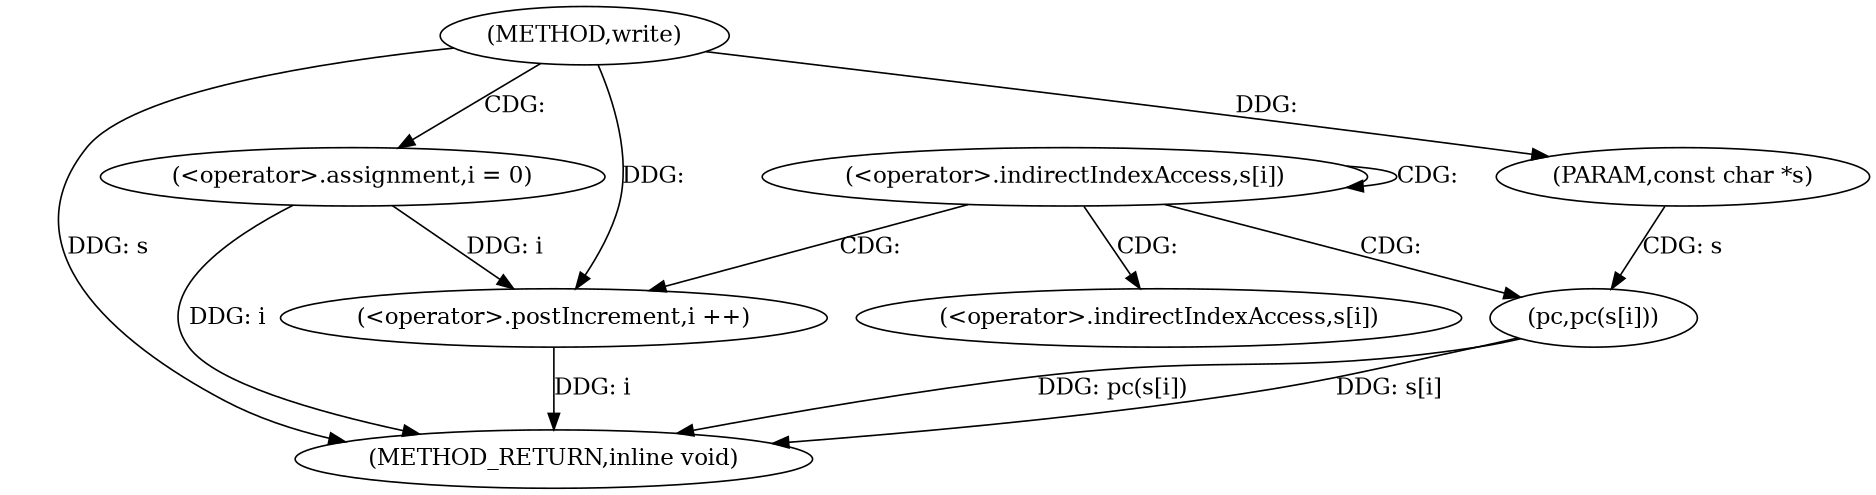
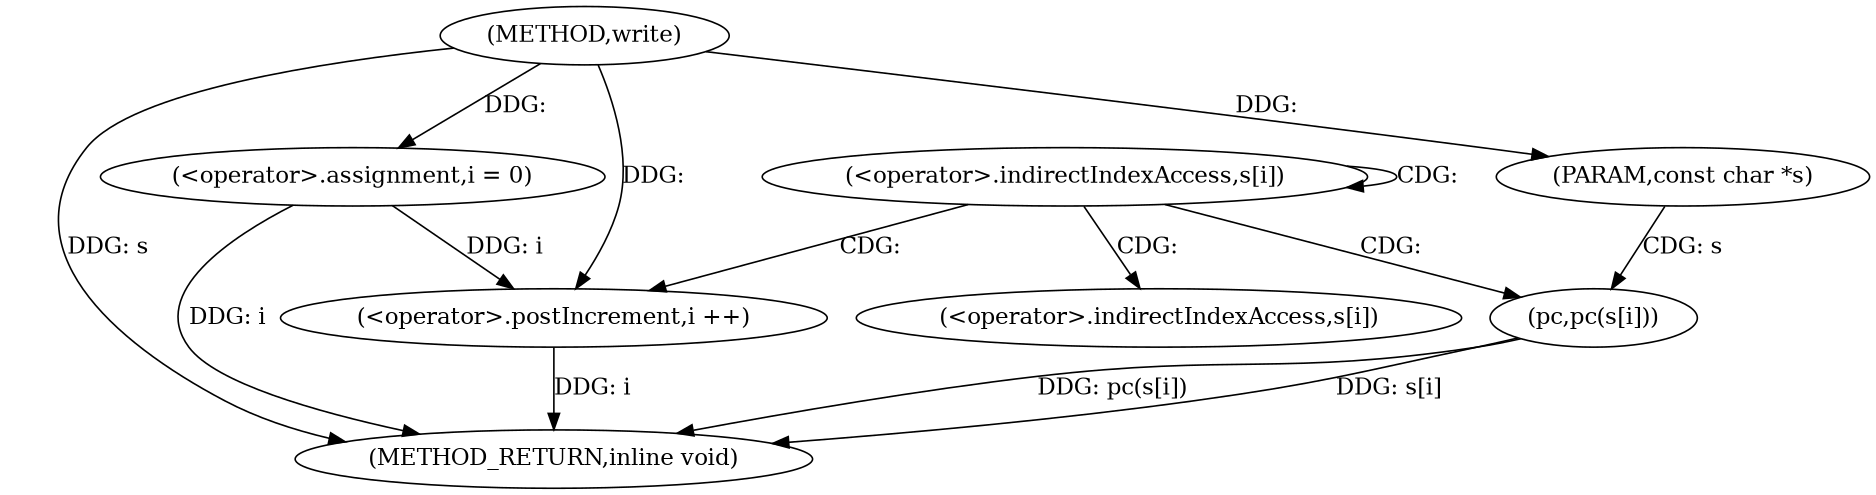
  digraph {
    n1 [label="(METHOD,write)"]
    n2 [label="(PARAM,const char *s)"]
    n3 [label="(<operator>.assignment,i = 0)"]
    n4 [label="(<operator>.postIncrement,i ++)"]
    n5 [label="(METHOD_RETURN,inline void)"]
    n6 [label="(pc,pc(s[i]))"]
    n7 [label="(<operator>.indirectIndexAccess,s[i])"]
    n8 [label="(<operator>.indirectIndexAccess,s[i])"]
    n1 -> n2 [label="DDG: "]
-   n1 -> n3 [label="CDG: "]
+   n1 -> n3 [label="DDG: "]
    n1 -> n4 [label="DDG: "]
    n1 -> n5 [label="DDG: s"]
    n2 -> n6 [label="CDG: s"]
    n3 -> n4 [label="DDG: i"]
    n3 -> n5 [label="DDG: i"]
    n4 -> n5 [label="DDG: i"]
    n6 -> n5 [label="DDG: s[i]"]
    n6 -> n5 [label="DDG: pc(s[i])"]
    n7 -> n4 [label="CDG: "]
    n7 -> n6 [label="CDG: "]
    n7 -> n7 [label="CDG: "]
    n7 -> n8 [label="CDG: "]
  }
